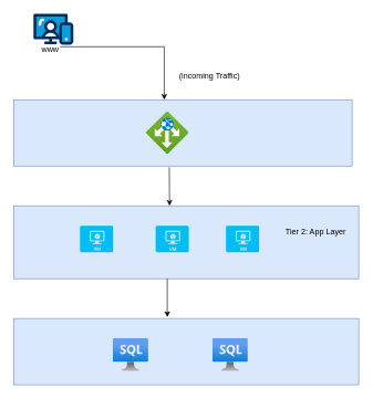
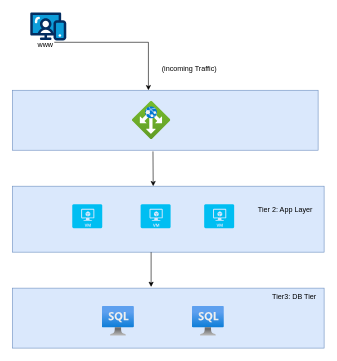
  <mxCell id="0" />
  <mxCell id="1" parent="0" />
  <mxCell id="2" value="" style="verticalLabelPosition=bottom;aspect=fixed;html=1;shape=mxgraph.salesforce.web;" vertex="1" parent="1"><mxGeometry x="50" y="20" width="60" height="47.4" as="geometry" /></mxCell>
  <mxCell id="3" value="www" style="text;html=1;align=center;verticalAlign=middle;resizable=0;points=[];autosize=1;strokeColor=none;fillColor=none;" vertex="1" parent="1"><mxGeometry x="50" y="60" width="50" height="30" as="geometry" /></mxCell>
  <mxCell id="4" value="" style="endArrow=classic;html=1;rounded=0;" edge="1" parent="1"><mxGeometry width="50" height="50" relative="1" as="geometry"><mxPoint x="90" y="70" as="sourcePoint" /><mxPoint x="247" y="150" as="targetPoint" /><Array as="points"><mxPoint x="247" y="70" /></Array></mxGeometry></mxCell>
  <mxCell id="5" value="" style="rounded=0;whiteSpace=wrap;html=1;fillColor=#dae8fc;strokeColor=#6c8ebf;" vertex="1" parent="1"><mxGeometry x="20" y="150" width="510" height="100" as="geometry" /></mxCell>
  <mxCell id="6" value="" style="image;aspect=fixed;html=1;points=[];align=center;fontSize=12;image=img/lib/azure2/networking/Application_Gateways.svg;" vertex="1" parent="1"><mxGeometry x="220" y="168" width="64" height="64" as="geometry" /></mxCell>
  <mxCell id="7" value="&lt;br&gt;(incoming Traffic)" style="text;html=1;align=center;verticalAlign=middle;resizable=0;points=[];autosize=1;strokeColor=none;fillColor=none;" vertex="1" parent="1"><mxGeometry x="255" y="87.4" width="120" height="40" as="geometry" /></mxCell>
  <mxCell id="8" value="" style="endArrow=classic;html=1;rounded=0;exitX=0.46;exitY=1.02;exitDx=0;exitDy=0;exitPerimeter=0;" edge="1" parent="1" source="5"><mxGeometry width="50" height="50" relative="1" as="geometry"><mxPoint x="240" y="330" as="sourcePoint" /><mxPoint x="255" y="310" as="targetPoint" /></mxGeometry></mxCell>
  <mxCell id="9" value="" style="rounded=0;whiteSpace=wrap;html=1;fillColor=#dae8fc;strokeColor=#6c8ebf;" vertex="1" parent="1"><mxGeometry x="20" y="310" width="520" height="110" as="geometry" /></mxCell>
  <mxCell id="10" value="Tier 2: App Layer" style="text;html=1;align=center;verticalAlign=middle;resizable=0;points=[];autosize=1;strokeColor=none;fillColor=none;" vertex="1" parent="1"><mxGeometry x="420" y="335" width="110" height="30" as="geometry" /></mxCell>
  <mxCell id="11" value="" style="verticalLabelPosition=bottom;html=1;verticalAlign=top;align=center;strokeColor=none;fillColor=#00BEF2;shape=mxgraph.azure.virtual_machine;" vertex="1" parent="1"><mxGeometry x="120" y="340" width="50" height="40" as="geometry" /></mxCell>
  <mxCell id="12" value="" style="verticalLabelPosition=bottom;html=1;verticalAlign=top;align=center;strokeColor=none;fillColor=#00BEF2;shape=mxgraph.azure.virtual_machine;" vertex="1" parent="1"><mxGeometry x="234" y="340" width="50" height="40" as="geometry" /></mxCell>
  <mxCell id="13" value="" style="verticalLabelPosition=bottom;html=1;verticalAlign=top;align=center;strokeColor=none;fillColor=#00BEF2;shape=mxgraph.azure.virtual_machine;" vertex="1" parent="1"><mxGeometry x="340" y="340" width="50" height="40" as="geometry" /></mxCell>
  <mxCell id="14" value="" style="endArrow=classic;html=1;rounded=0;exitX=0.46;exitY=1.02;exitDx=0;exitDy=0;exitPerimeter=0;" edge="1" parent="1"><mxGeometry width="50" height="50" relative="1" as="geometry"><mxPoint x="251.5" y="420" as="sourcePoint" /><mxPoint x="251.5" y="478" as="targetPoint" /></mxGeometry></mxCell>
  <mxCell id="15" value="" style="rounded=0;whiteSpace=wrap;html=1;fillColor=#dae8fc;strokeColor=#6c8ebf;" vertex="1" parent="1"><mxGeometry x="20" y="480" width="520" height="100" as="geometry" /></mxCell>
  <mxCell id="16" value="" style="image;aspect=fixed;html=1;points=[];align=center;fontSize=12;image=img/lib/azure2/databases/Azure_SQL_VM.svg;" vertex="1" parent="1"><mxGeometry x="320" y="510" width="53.33" height="50" as="geometry" /></mxCell>
  <mxCell id="17" value="" style="image;aspect=fixed;html=1;points=[];align=center;fontSize=12;image=img/lib/azure2/databases/Azure_SQL_VM.svg;" vertex="1" parent="1"><mxGeometry x="170" y="510" width="53.33" height="50" as="geometry" /></mxCell>
+ <mxCell id="18" value="Tier3: DB Tier" style="text;html=1;align=center;verticalAlign=middle;resizable=0;points=[];autosize=1;strokeColor=none;fillColor=none;" vertex="1" parent="1"><mxGeometry x="440" y="480" width="100" height="30" as="geometry" /></mxCell>
